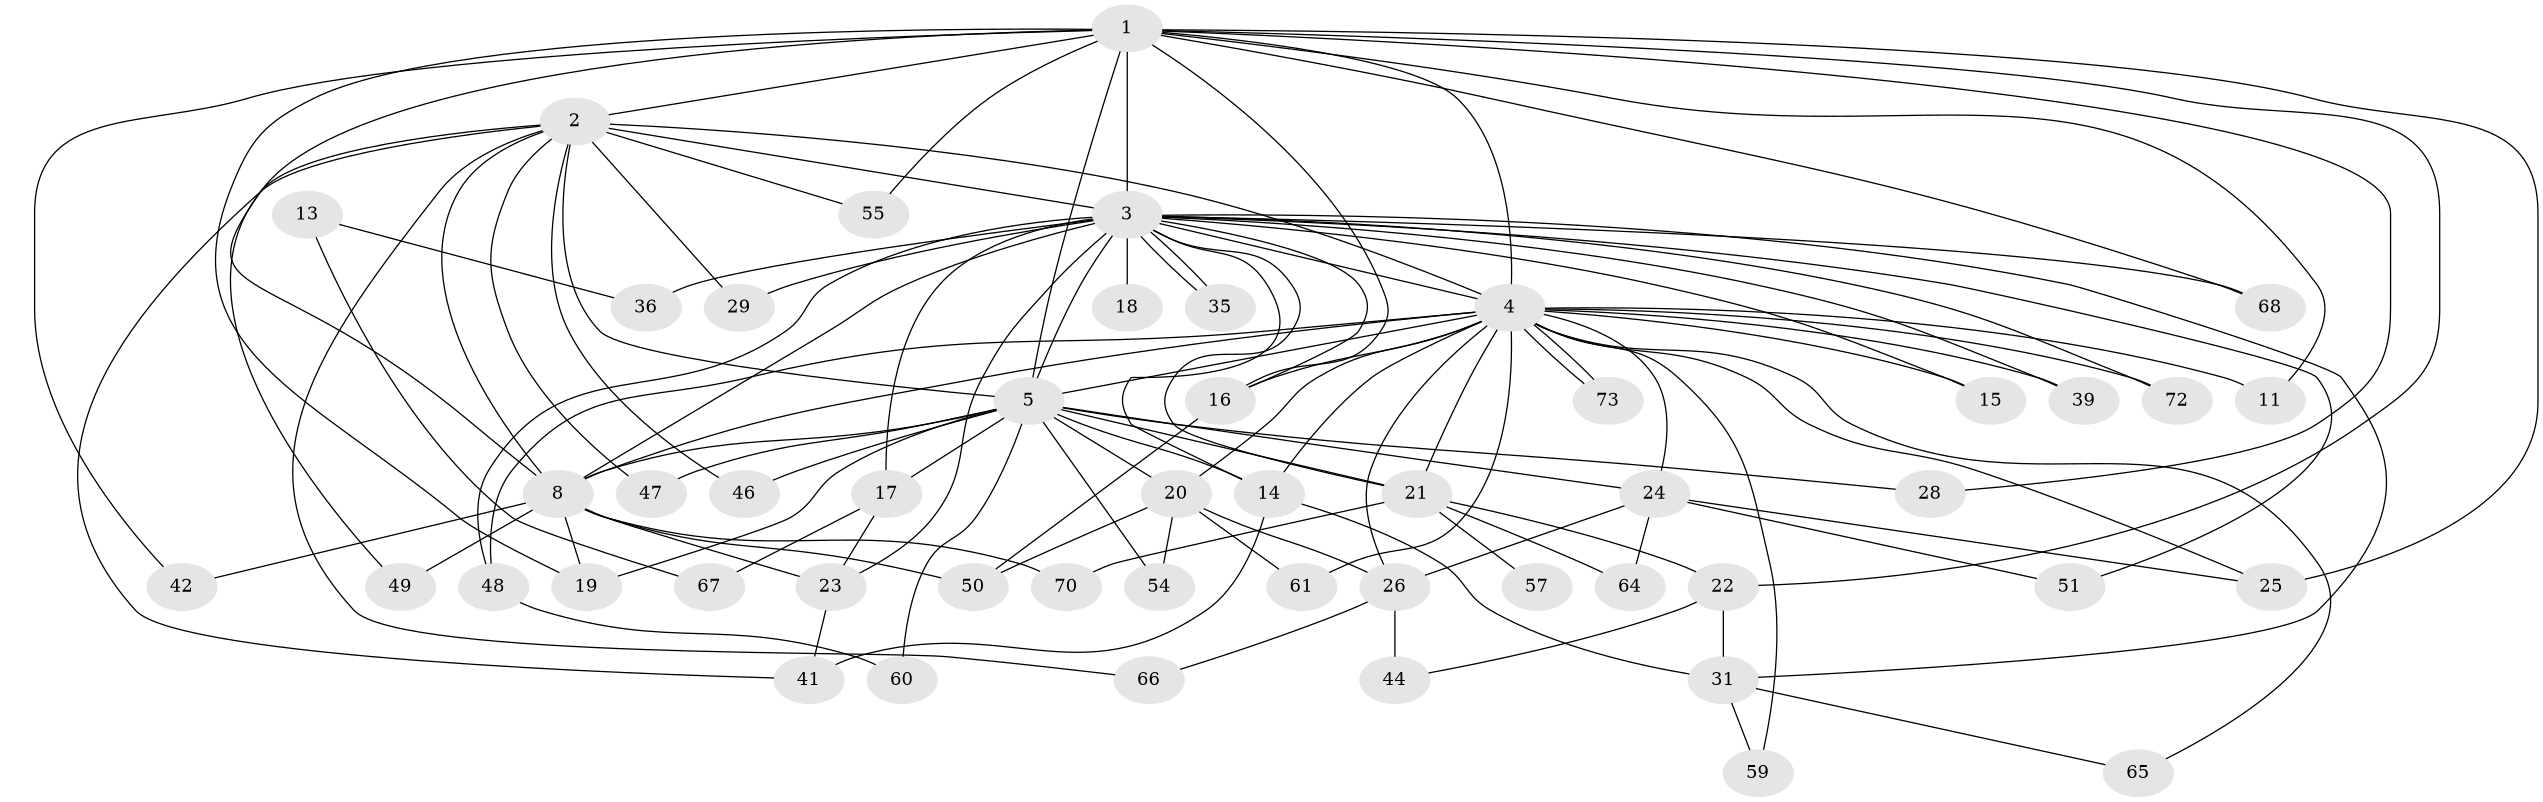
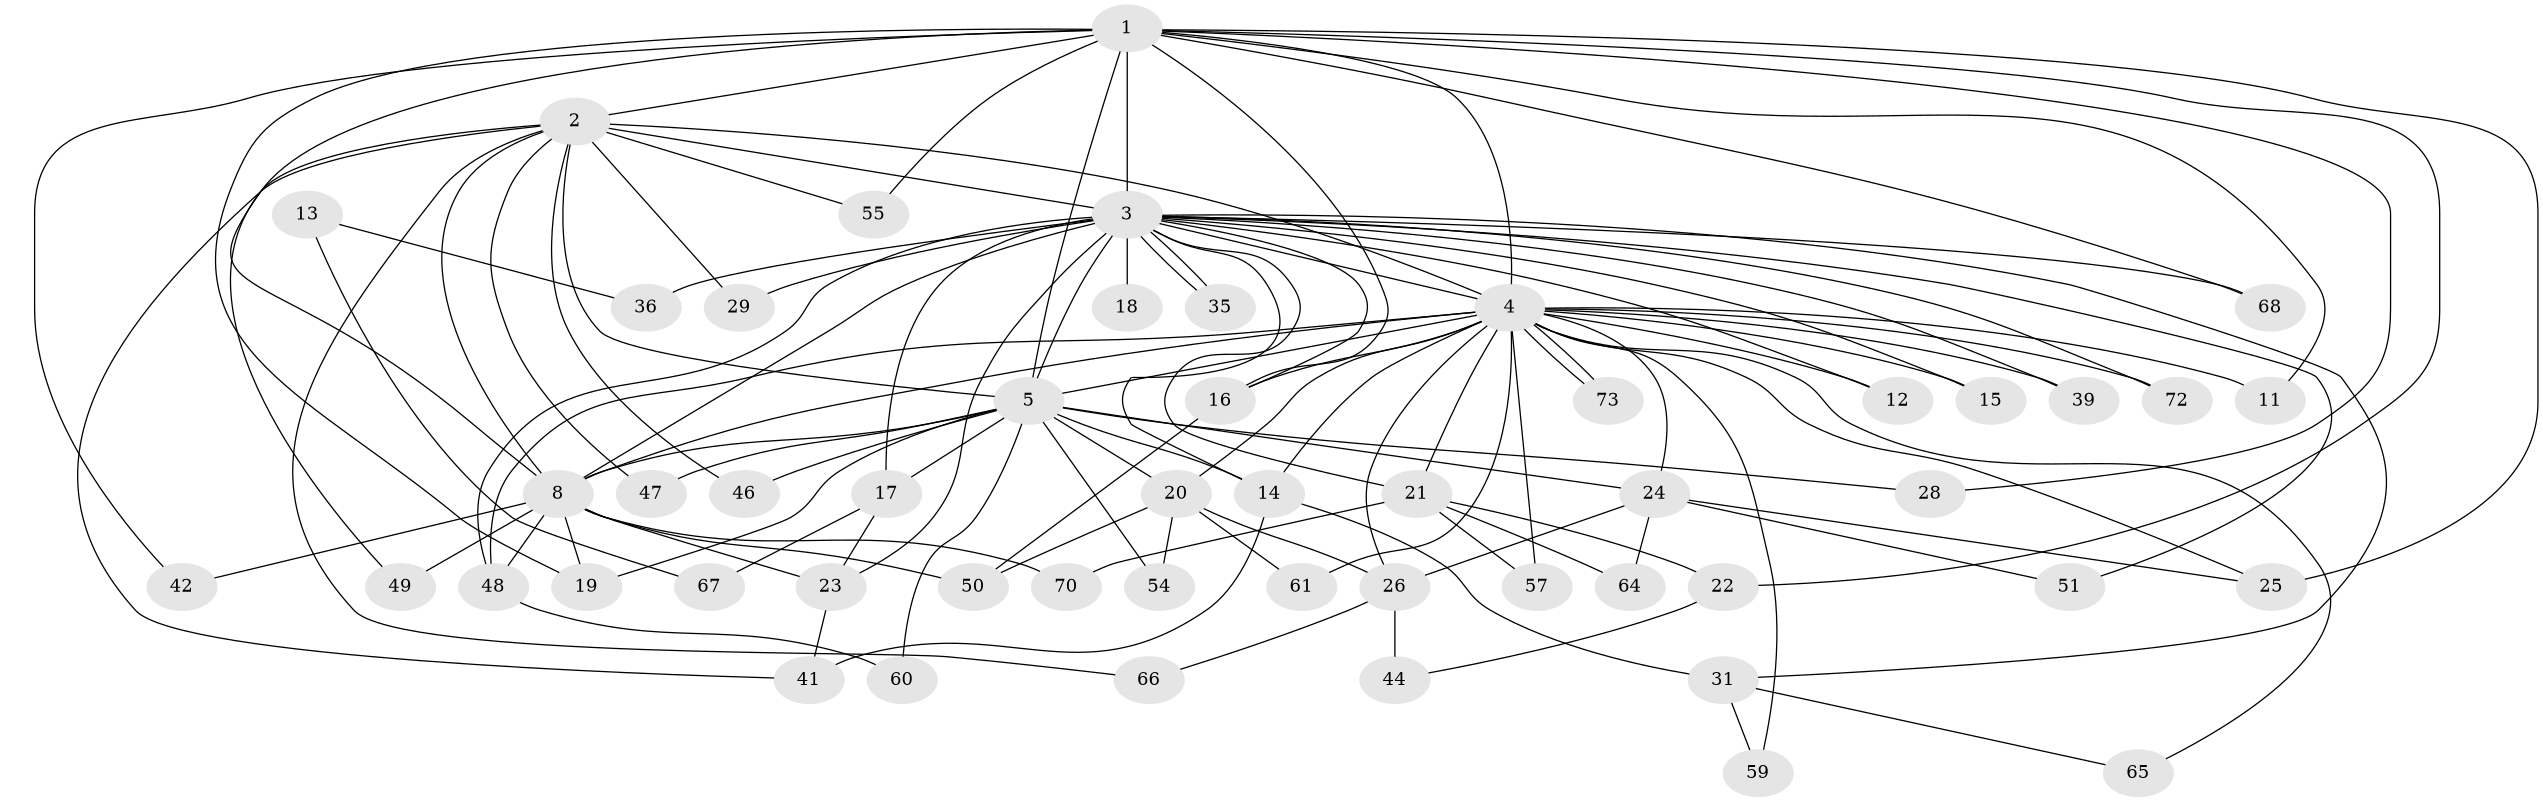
  graph {
    node [color=gray90 style=filled]
    1 [super="+56"]
    2 [super="+27"]
    3 [super="+6"]
    4 [super="+7"]
    5 [super="+9"]
    8 [super="+10"]
    11
    16 [super="+62"]
    19 [super="+32"]
    22
    25
    28
    42
    55
    68
    29
    41 [super="+45"]
    46
    47 [super="+58"]
    49
    66
+   12 [super="+43"]
    14 [super="+69"]
    15
    17 [super="+33"]
    18
    21 [super="+53"]
    23 [super="+40"]
    31 [super="+37"]
    35
    36
    39
    48 [super="+63"]
    51
    72
    20 [super="+34"]
    24 [super="+38"]
    26 [super="+30"]
    57 [super="+71"]
    59
    61
    65
    73
    54
    60
    50 [super="+74"]
    70
    44 [super="+52"]
    67
    64
    13
    1 -- 2
    1 -- 3 [weight=3]
    1 -- 4 [weight=2]
    1 -- 5 [weight=2]
    1 -- 8 [weight=2]
    1 -- 11
    1 -- 16
    1 -- 19
    1 -- 22
    1 -- 25
    1 -- 28
    1 -- 42
    1 -- 55
    1 -- 68
    2 -- 3 [weight=2]
    2 -- 4 [weight=2]
    2 -- 5 [weight=3]
    2 -- 8 [weight=2]
    2 -- 55
    2 -- 29
    2 -- 41
    2 -- 46
    2 -- 47
    2 -- 49
    2 -- 66
    3 -- 4 [weight=4]
    3 -- 5 [weight=4]
    3 -- 8 [weight=4]
    3 -- 16
    3 -- 68
    3 -- 29
+   3 -- 12
    3 -- 14
    3 -- 15
    3 -- 17
    3 -- 18 [weight=2]
    3 -- 21
    3 -- 23 [weight=2]
    3 -- 31
    3 -- 35
    3 -- 35
    3 -- 36
    3 -- 39
    3 -- 48
    3 -- 51
    3 -- 72
    4 -- 5 [weight=4]
    4 -- 8 [weight=4]
    4 -- 11
    4 -- 16
    4 -- 25
+   4 -- 12 [weight=2]
    4 -- 14
    4 -- 15
    4 -- 21 [weight=2]
    4 -- 39
    4 -- 48
    4 -- 72
    4 -- 20
    4 -- 24
    4 -- 26
+   4 -- 57 [weight=2]
    4 -- 59
    4 -- 61
    4 -- 65
    4 -- 73
    4 -- 73
    5 -- 8 [weight=4]
    5 -- 19
    5 -- 28
    5 -- 46
    5 -- 47 [weight=2]
    5 -- 14
    5 -- 17
-   5 -- 21 [weight=2]
    5 -- 20
    5 -- 24
    5 -- 54
    5 -- 60
    8 -- 19
    8 -- 42
    8 -- 49
    8 -- 23
+   8 -- 48
    8 -- 50
    8 -- 70
    16 -- 50
-   22 -- 31
    22 -- 44
    14 -- 41
    14 -- 31
    17 -- 23
    17 -- 67
    21 -- 22
    21 -- 57
    21 -- 70
    21 -- 64
    23 -- 41
    31 -- 59
    31 -- 65
    48 -- 60
    20 -- 26
    20 -- 61
    20 -- 54
    20 -- 50
    24 -- 25
    24 -- 51
    24 -- 26
    24 -- 64
    26 -- 66
    26 -- 44 [weight=2]
    13 -- 36
    13 -- 67
  }
